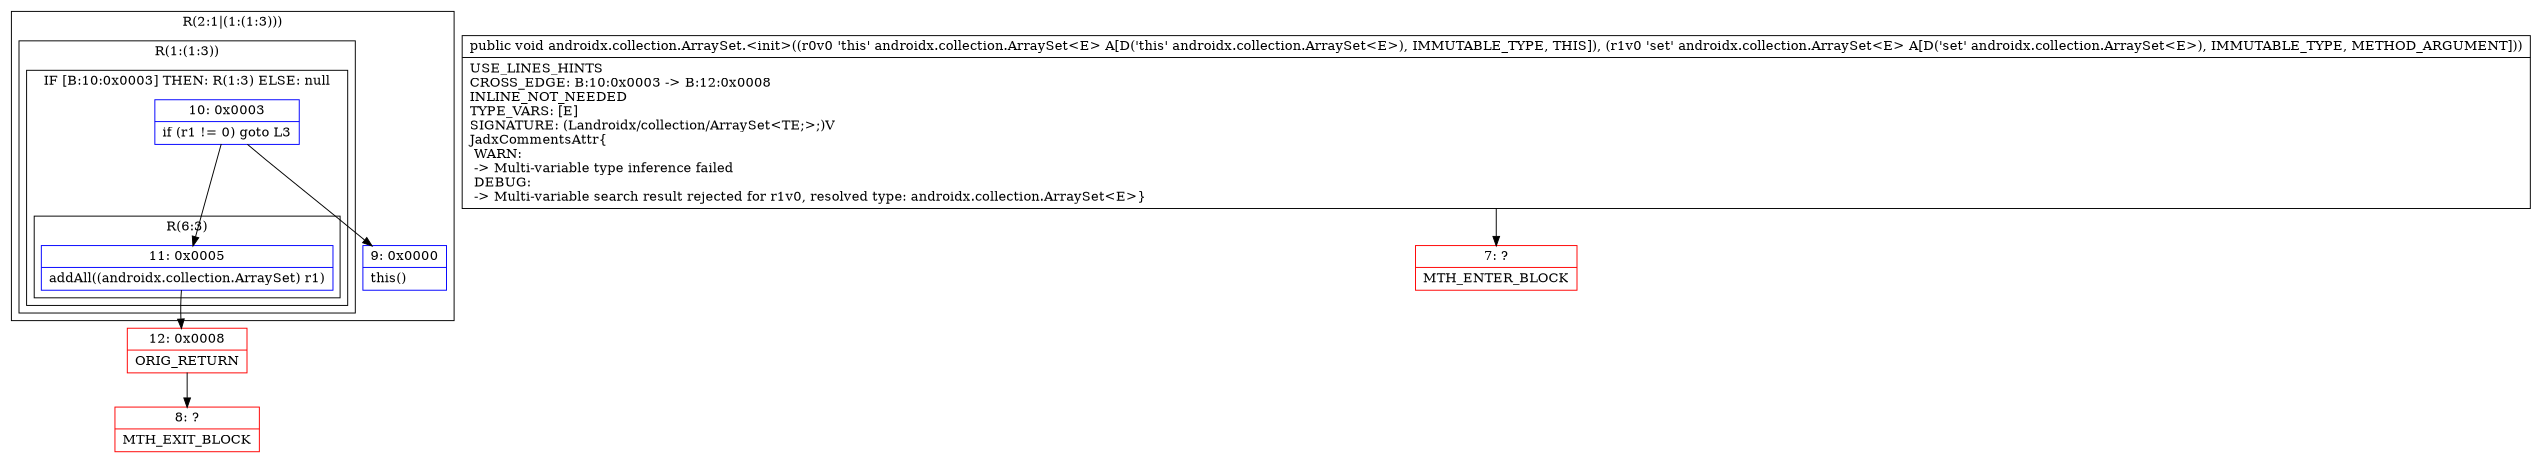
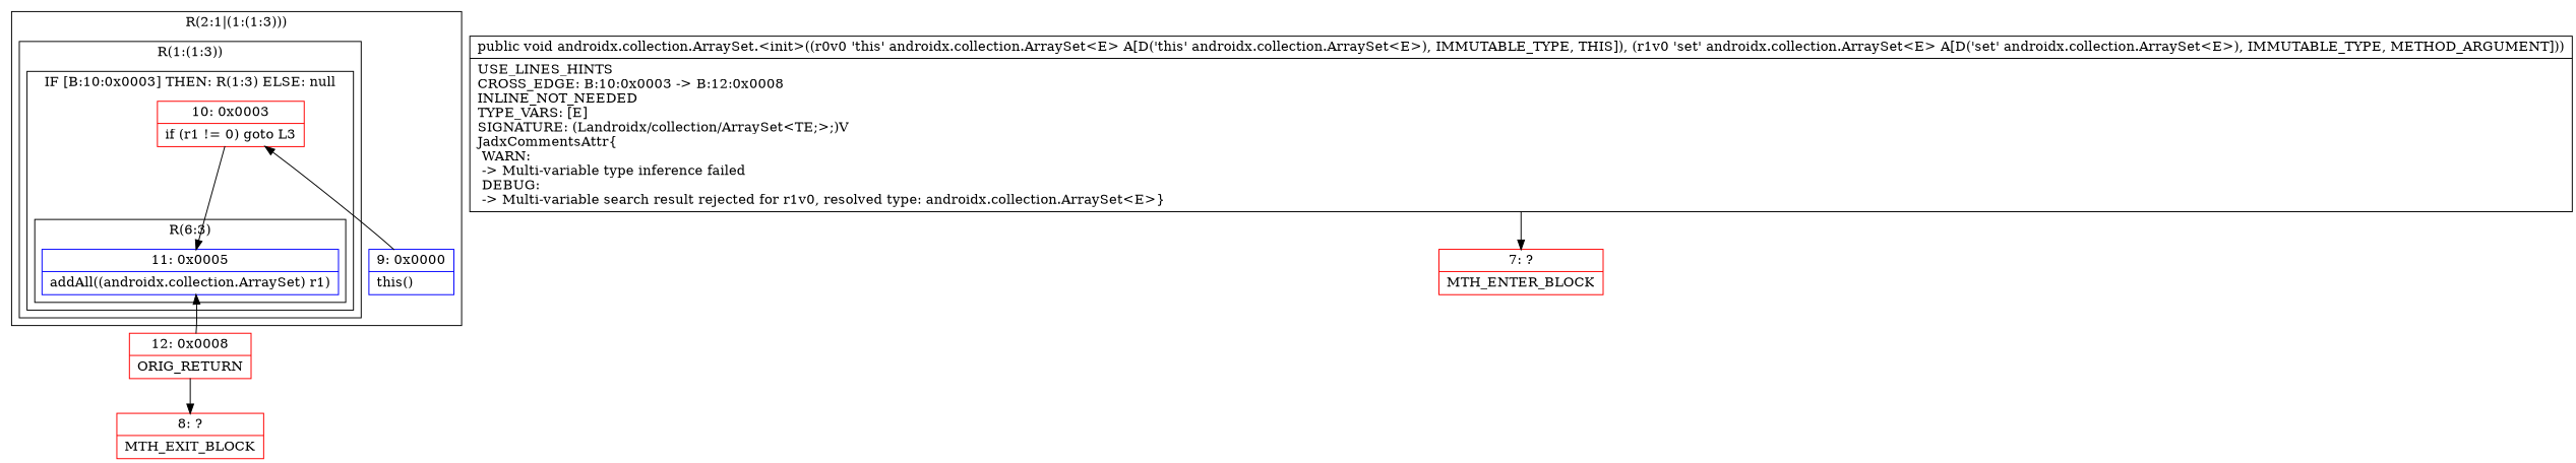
  digraph {
    node [color=blue shape=record]
    n1 [label="{11\:\ 0x0005|addAll((androidx.collection.ArraySet) r1)\l}"]
-   n2 [label="{10\:\ 0x0003|if (r1 != 0) goto L3\l}"]
+   n2 [color=red label="{10\:\ 0x0003|if (r1 != 0) goto L3\l}"]
    n3 [label="{9\:\ 0x0000|this()\l}"]
    n4 [color=red label="{12\:\ 0x0008|ORIG_RETURN\l}"]
    n5 [color=red label="{8\:\ ?|MTH_EXIT_BLOCK\l}"]
    n6 [color=red label="{7\:\ ?|MTH_ENTER_BLOCK\l}"]
    n7 [label="{public void androidx.collection.ArraySet.\<init\>((r0v0 'this' androidx.collection.ArraySet\<E\> A[D('this' androidx.collection.ArraySet\<E\>), IMMUTABLE_TYPE, THIS]), (r1v0 'set' androidx.collection.ArraySet\<E\> A[D('set' androidx.collection.ArraySet\<E\>), IMMUTABLE_TYPE, METHOD_ARGUMENT]))  | USE_LINES_HINTS\lCROSS_EDGE: B:10:0x0003 \-\> B:12:0x0008\lINLINE_NOT_NEEDED\lTYPE_VARS: [E]\lSIGNATURE: (Landroidx\/collection\/ArraySet\<TE;\>;)V\lJadxCommentsAttr\{\l WARN: \l \-\> Multi\-variable type inference failed\l DEBUG: \l \-\> Multi\-variable search result rejected for r1v0, resolved type: androidx.collection.ArraySet\<E\>\}\l}" color=""]
    subgraph cluster_1 {
      label="R(2:1|(1:(1:3)))"
      n3
      subgraph cluster_2 {
        label="R(1:(1:3))"
        subgraph cluster_3 {
          label="IF [B:10:0x0003] THEN: R(1:3) ELSE: null"
          n2
          subgraph cluster_4 {
            label="R(6:3)"
            n1
          }
        }
      }
    }
-   n1 -> n4
+   n4 -> n1
    n2 -> n1
-   n2 -> n3
+   n3 -> n2
    n4 -> n5
    n7 -> n6
  }
